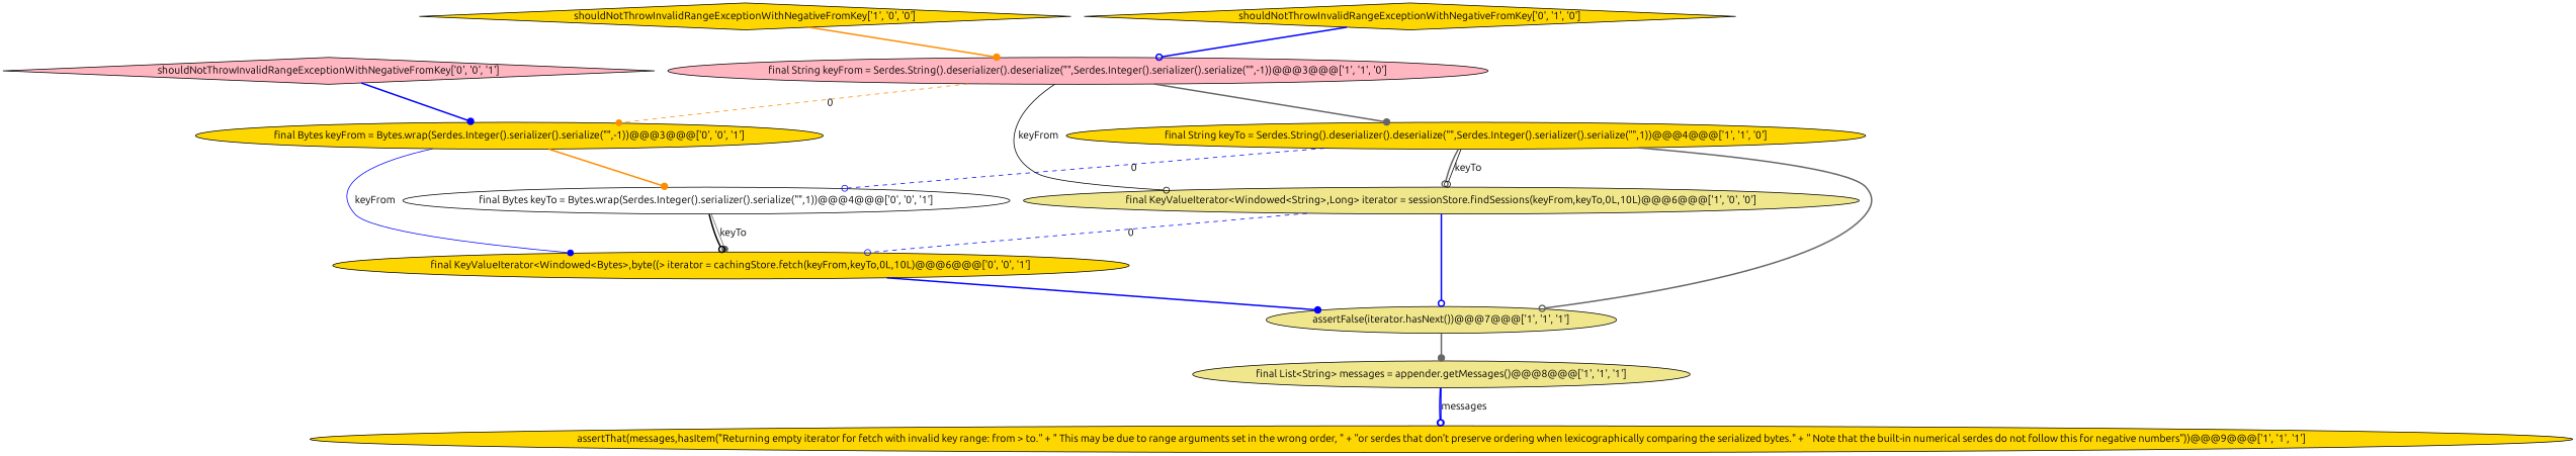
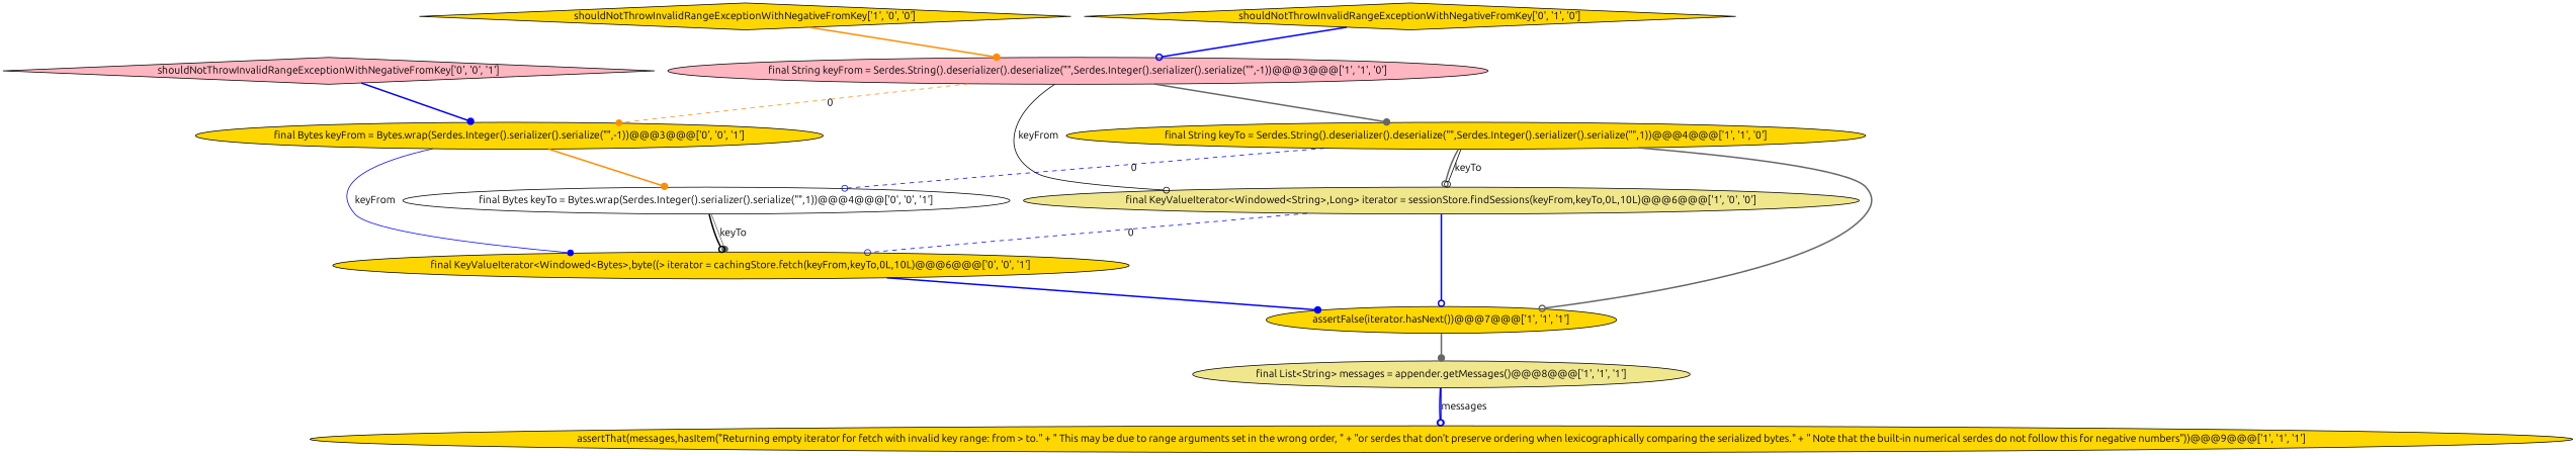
  digraph {
    fontname=Ubuntu
    node [fillcolor=gold shape=ellipse style=filled fontname=Ubuntu]
    edge [style=bold color=blue arrowhead=odot fontname=Ubuntu]
    n1 [fillcolor=khaki label="final List<String> messages = appender.getMessages()@@@8@@@['1', '1', '1']"]
    n2 [label="assertThat(messages,hasItem(\"Returning empty iterator for fetch with invalid key range: from > to.\" + \" This may be due to range arguments set in the wrong order, \" + \"or serdes that don't preserve ordering when lexicographically comparing the serialized bytes.\" + \" Note that the built-in numerical serdes do not follow this for negative numbers\"))@@@9@@@['1', '1', '1']"]
    n3 [label="final Bytes keyFrom = Bytes.wrap(Serdes.Integer().serializer().serialize(\"\",-1))@@@3@@@['0', '0', '1']"]
    n4 [label="final KeyValueIterator<Windowed<Bytes>,byte((> iterator = cachingStore.fetch(keyFrom,keyTo,0L,10L)@@@6@@@['0', '0', '1']"]
    n5 [fillcolor=white label="final Bytes keyTo = Bytes.wrap(Serdes.Integer().serializer().serialize(\"\",1))@@@4@@@['0', '0', '1']"]
    n6 [label="final String keyTo = Serdes.String().deserializer().deserialize(\"\",Serdes.Integer().serializer().serialize(\"\",1))@@@4@@@['1', '1', '0']"]
    n7 [fillcolor=khaki label="final KeyValueIterator<Windowed<String>,Long> iterator = sessionStore.findSessions(keyFrom,keyTo,0L,10L)@@@6@@@['1', '0', '0']"]
-   n8 [fillcolor=khaki label="assertFalse(iterator.hasNext())@@@7@@@['1', '1', '1']"]
+   n8 [label="assertFalse(iterator.hasNext())@@@7@@@['1', '1', '1']"]
    n9 [fillcolor=lightpink label="final String keyFrom = Serdes.String().deserializer().deserialize(\"\",Serdes.Integer().serializer().serialize(\"\",-1))@@@3@@@['1', '1', '0']"]
    n10 [label="shouldNotThrowInvalidRangeExceptionWithNegativeFromKey['1', '0', '0']" shape=diamond]
    n11 [label="shouldNotThrowInvalidRangeExceptionWithNegativeFromKey['0', '1', '0']" shape=diamond]
    n12 [fillcolor=lightpink label="shouldNotThrowInvalidRangeExceptionWithNegativeFromKey['0', '0', '1']" shape=diamond]
    n1 -> n2
    n1 -> n2 [label=messages style=solid]
    n3 -> n4 [label=keyFrom style=solid arrowhead=dot]
    n3 -> n5 [color=darkorange arrowhead=dot]
    n4 -> n8 [arrowhead=dot]
    n5 -> n4 [label=keyTo style=solid color=gray40 arrowhead=dot]
    n5 -> n4 [color=black]
    n6 -> n5 [label=0 style=dashed]
    n6 -> n7 [color=gray40]
    n6 -> n7 [label=keyTo style=solid color=black]
    n6 -> n8 [color=gray40]
    n7 -> n4 [label=0 style=dashed]
    n7 -> n8
    n8 -> n1 [color=gray40 arrowhead=dot]
    n9 -> n3 [label=0 style=dashed color=darkorange arrowhead=dot]
    n9 -> n6 [color=gray40 arrowhead=dot]
    n9 -> n7 [label=keyFrom style=solid color=black]
    n10 -> n9 [color=darkorange arrowhead=dot]
    n11 -> n9
    n12 -> n3 [arrowhead=dot]
  }
